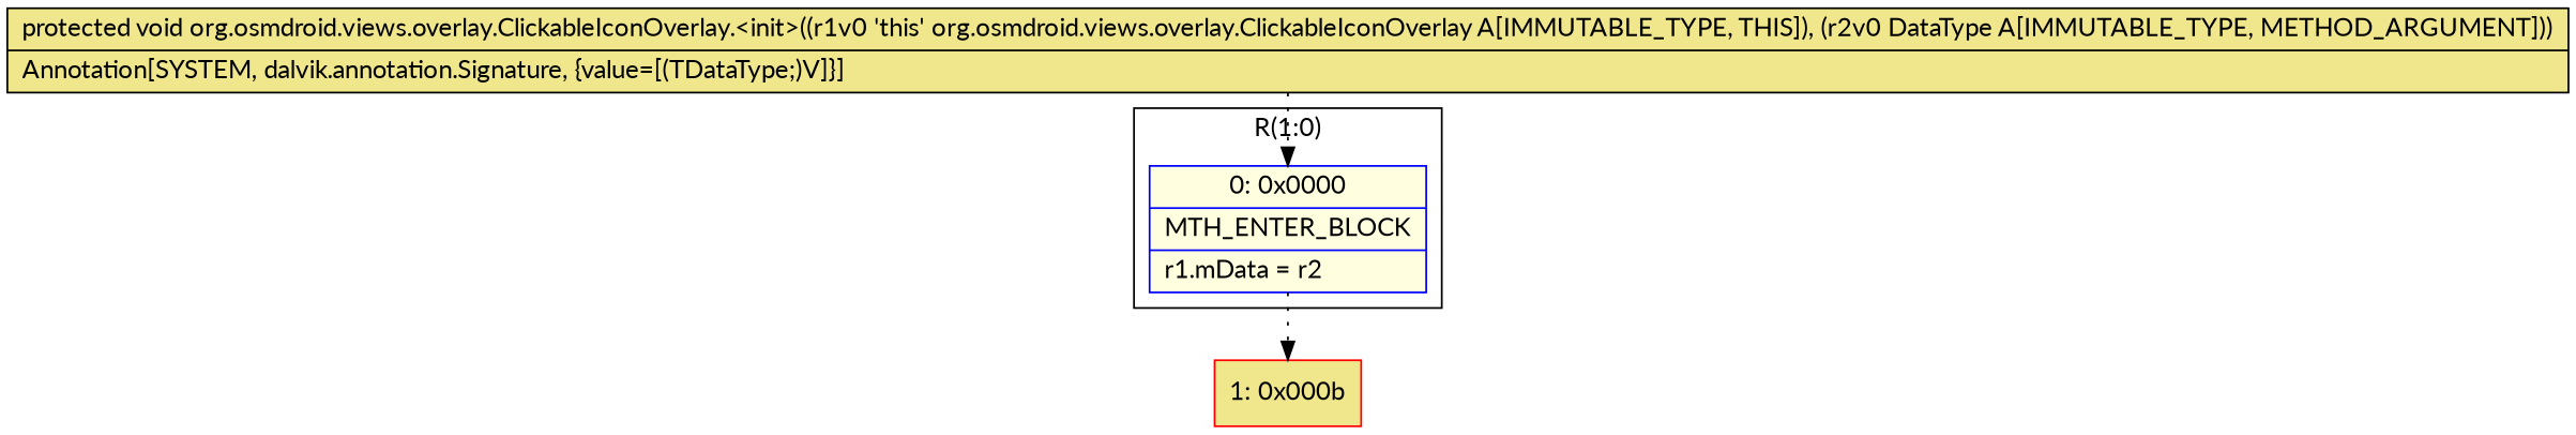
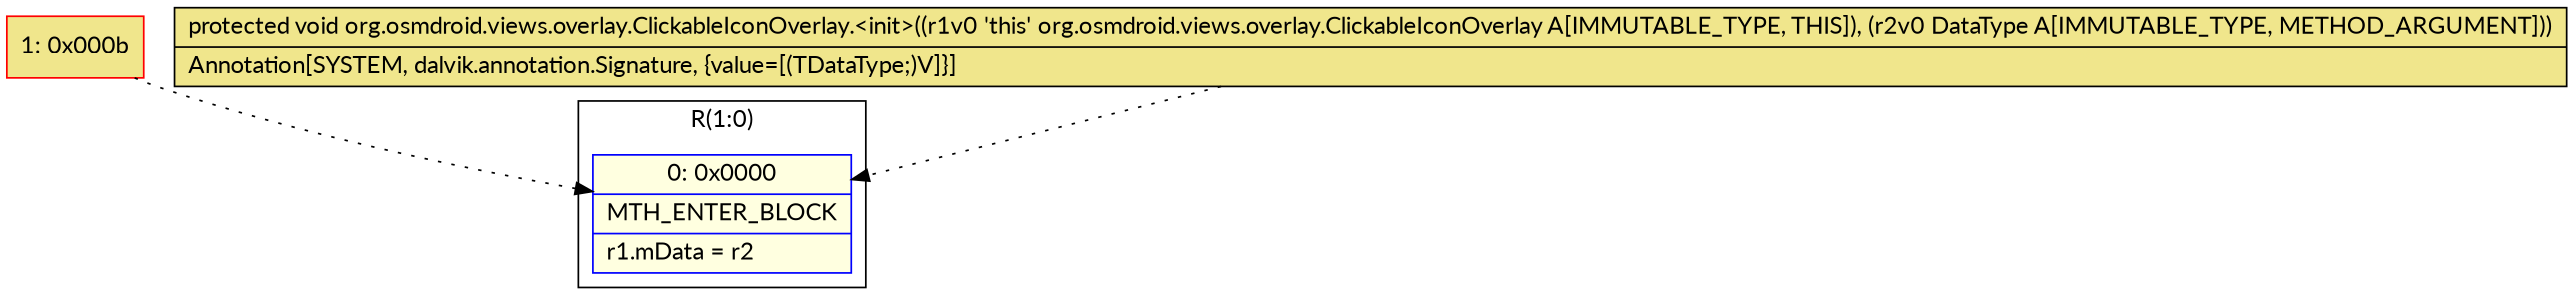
  digraph {
    fontname=Lato
    node [shape=record style=filled fillcolor=khaki fontname=Lato]
    edge [style=dotted fontname=Lato]
    n1 [color=blue label="{0\:\ 0x0000|MTH_ENTER_BLOCK\l|r1.mData = r2\l}" fillcolor=lightyellow]
    n2 [color=red label="{1\:\ 0x000b}"]
    n3 [label="{protected void org.osmdroid.views.overlay.ClickableIconOverlay.\<init\>((r1v0 'this' org.osmdroid.views.overlay.ClickableIconOverlay A[IMMUTABLE_TYPE, THIS]), (r2v0 DataType A[IMMUTABLE_TYPE, METHOD_ARGUMENT]))  | Annotation[SYSTEM, dalvik.annotation.Signature, \{value=[(TDataType;)V]\}]\l}"]
    subgraph cluster_1 {
      label="R(1:0)"
      n1
    }
-   n1 -> n2
+   n2 -> n1
    n3 -> n1
  }
